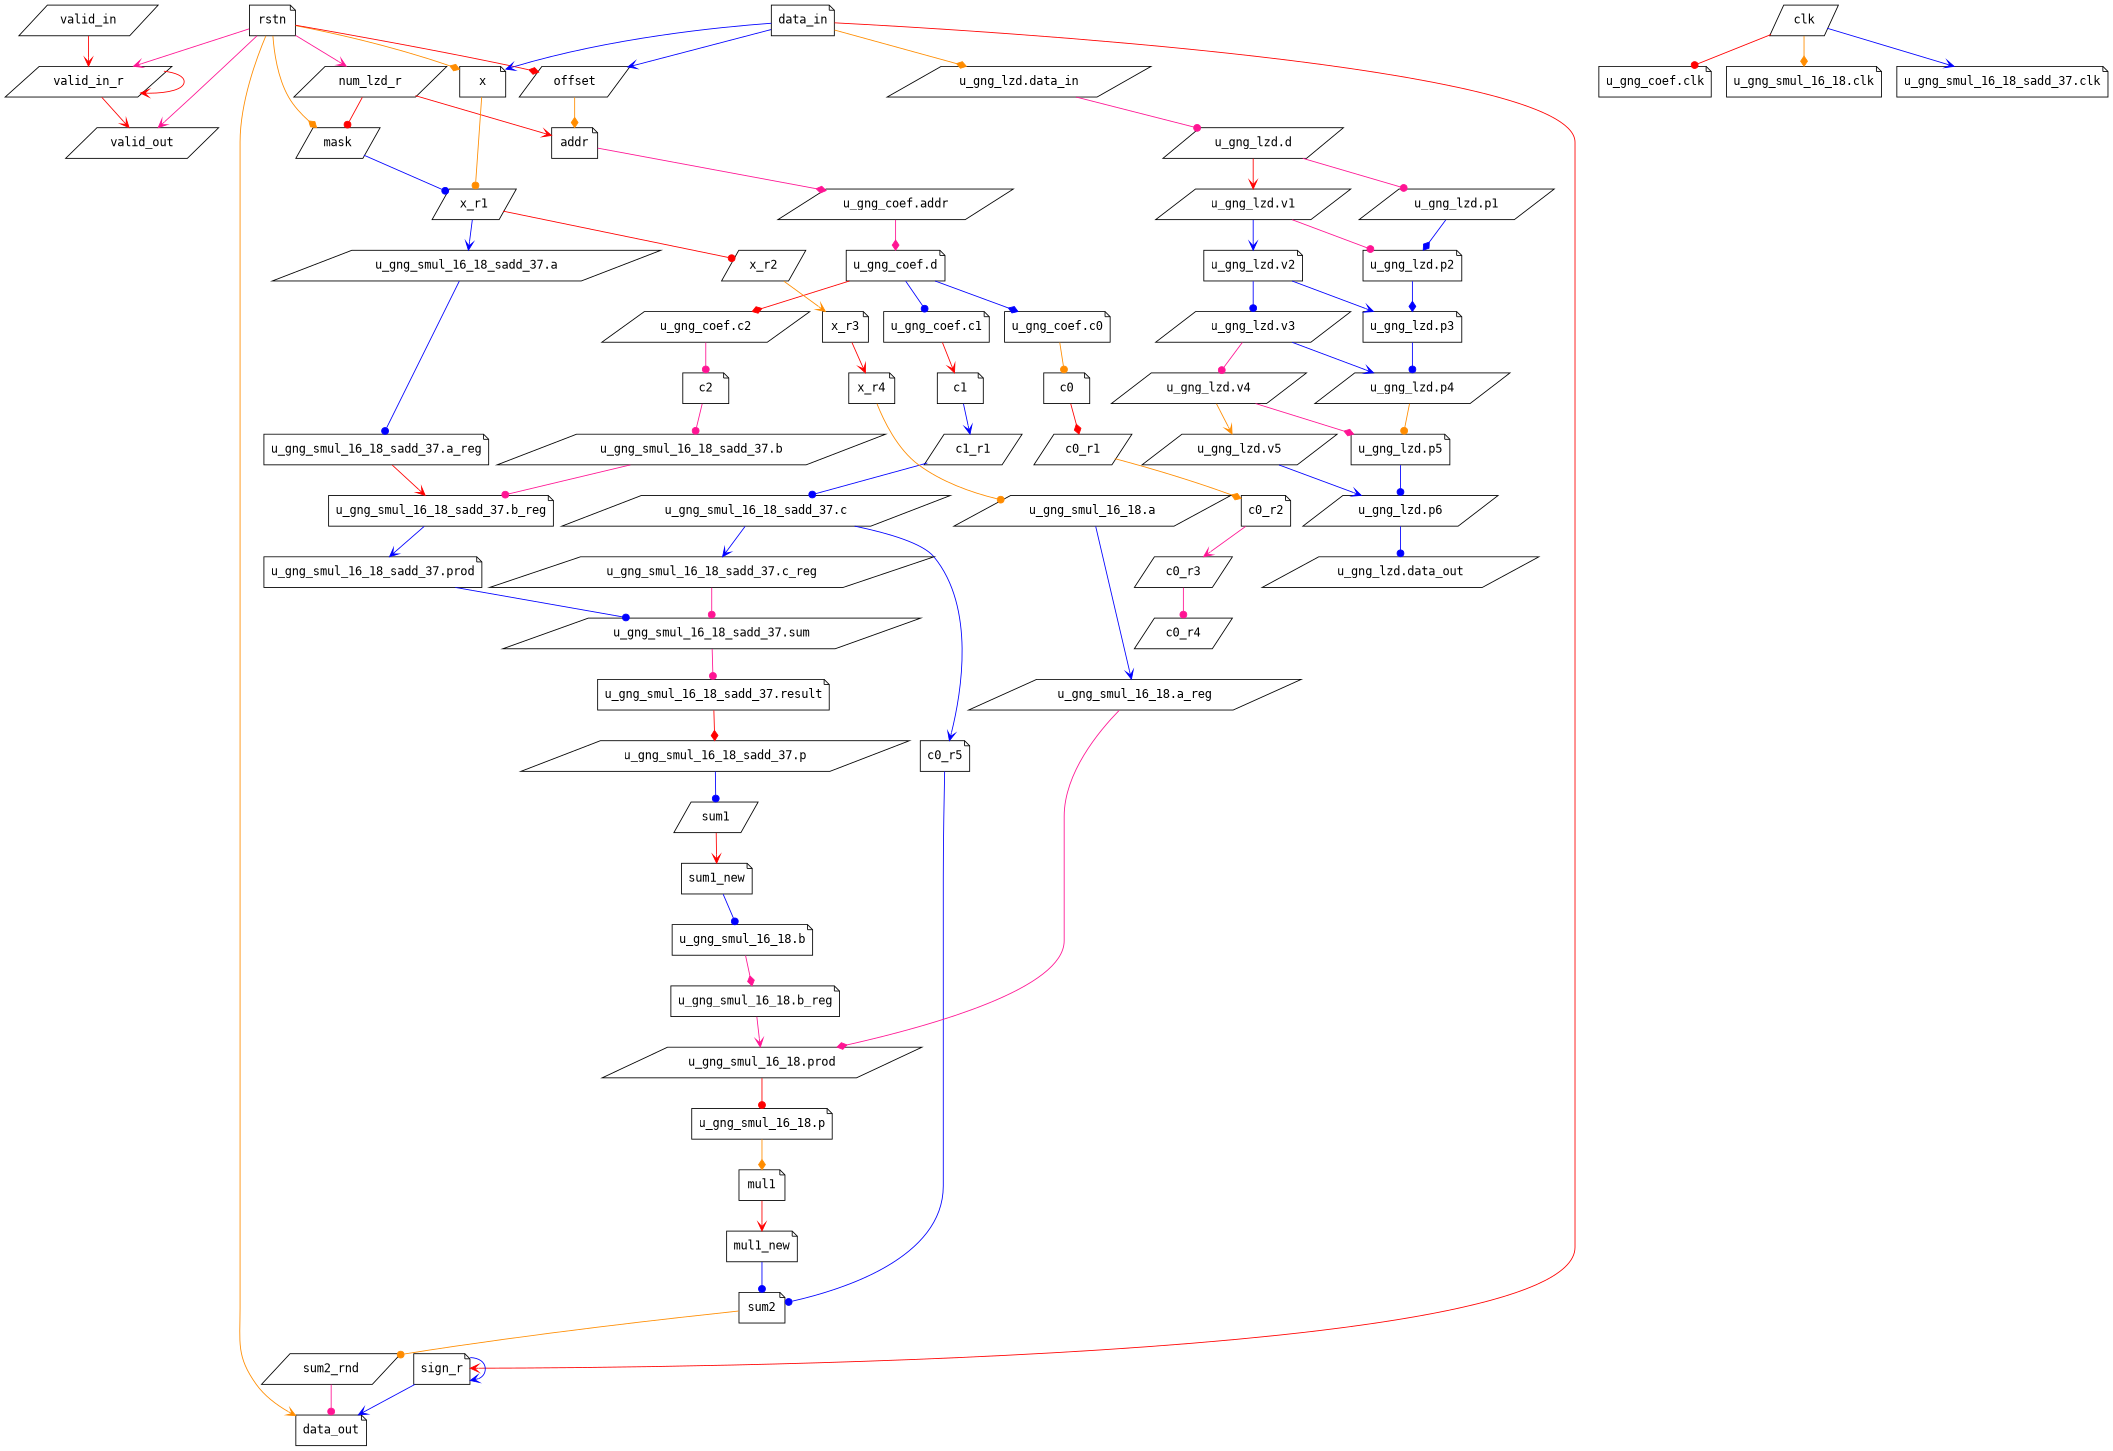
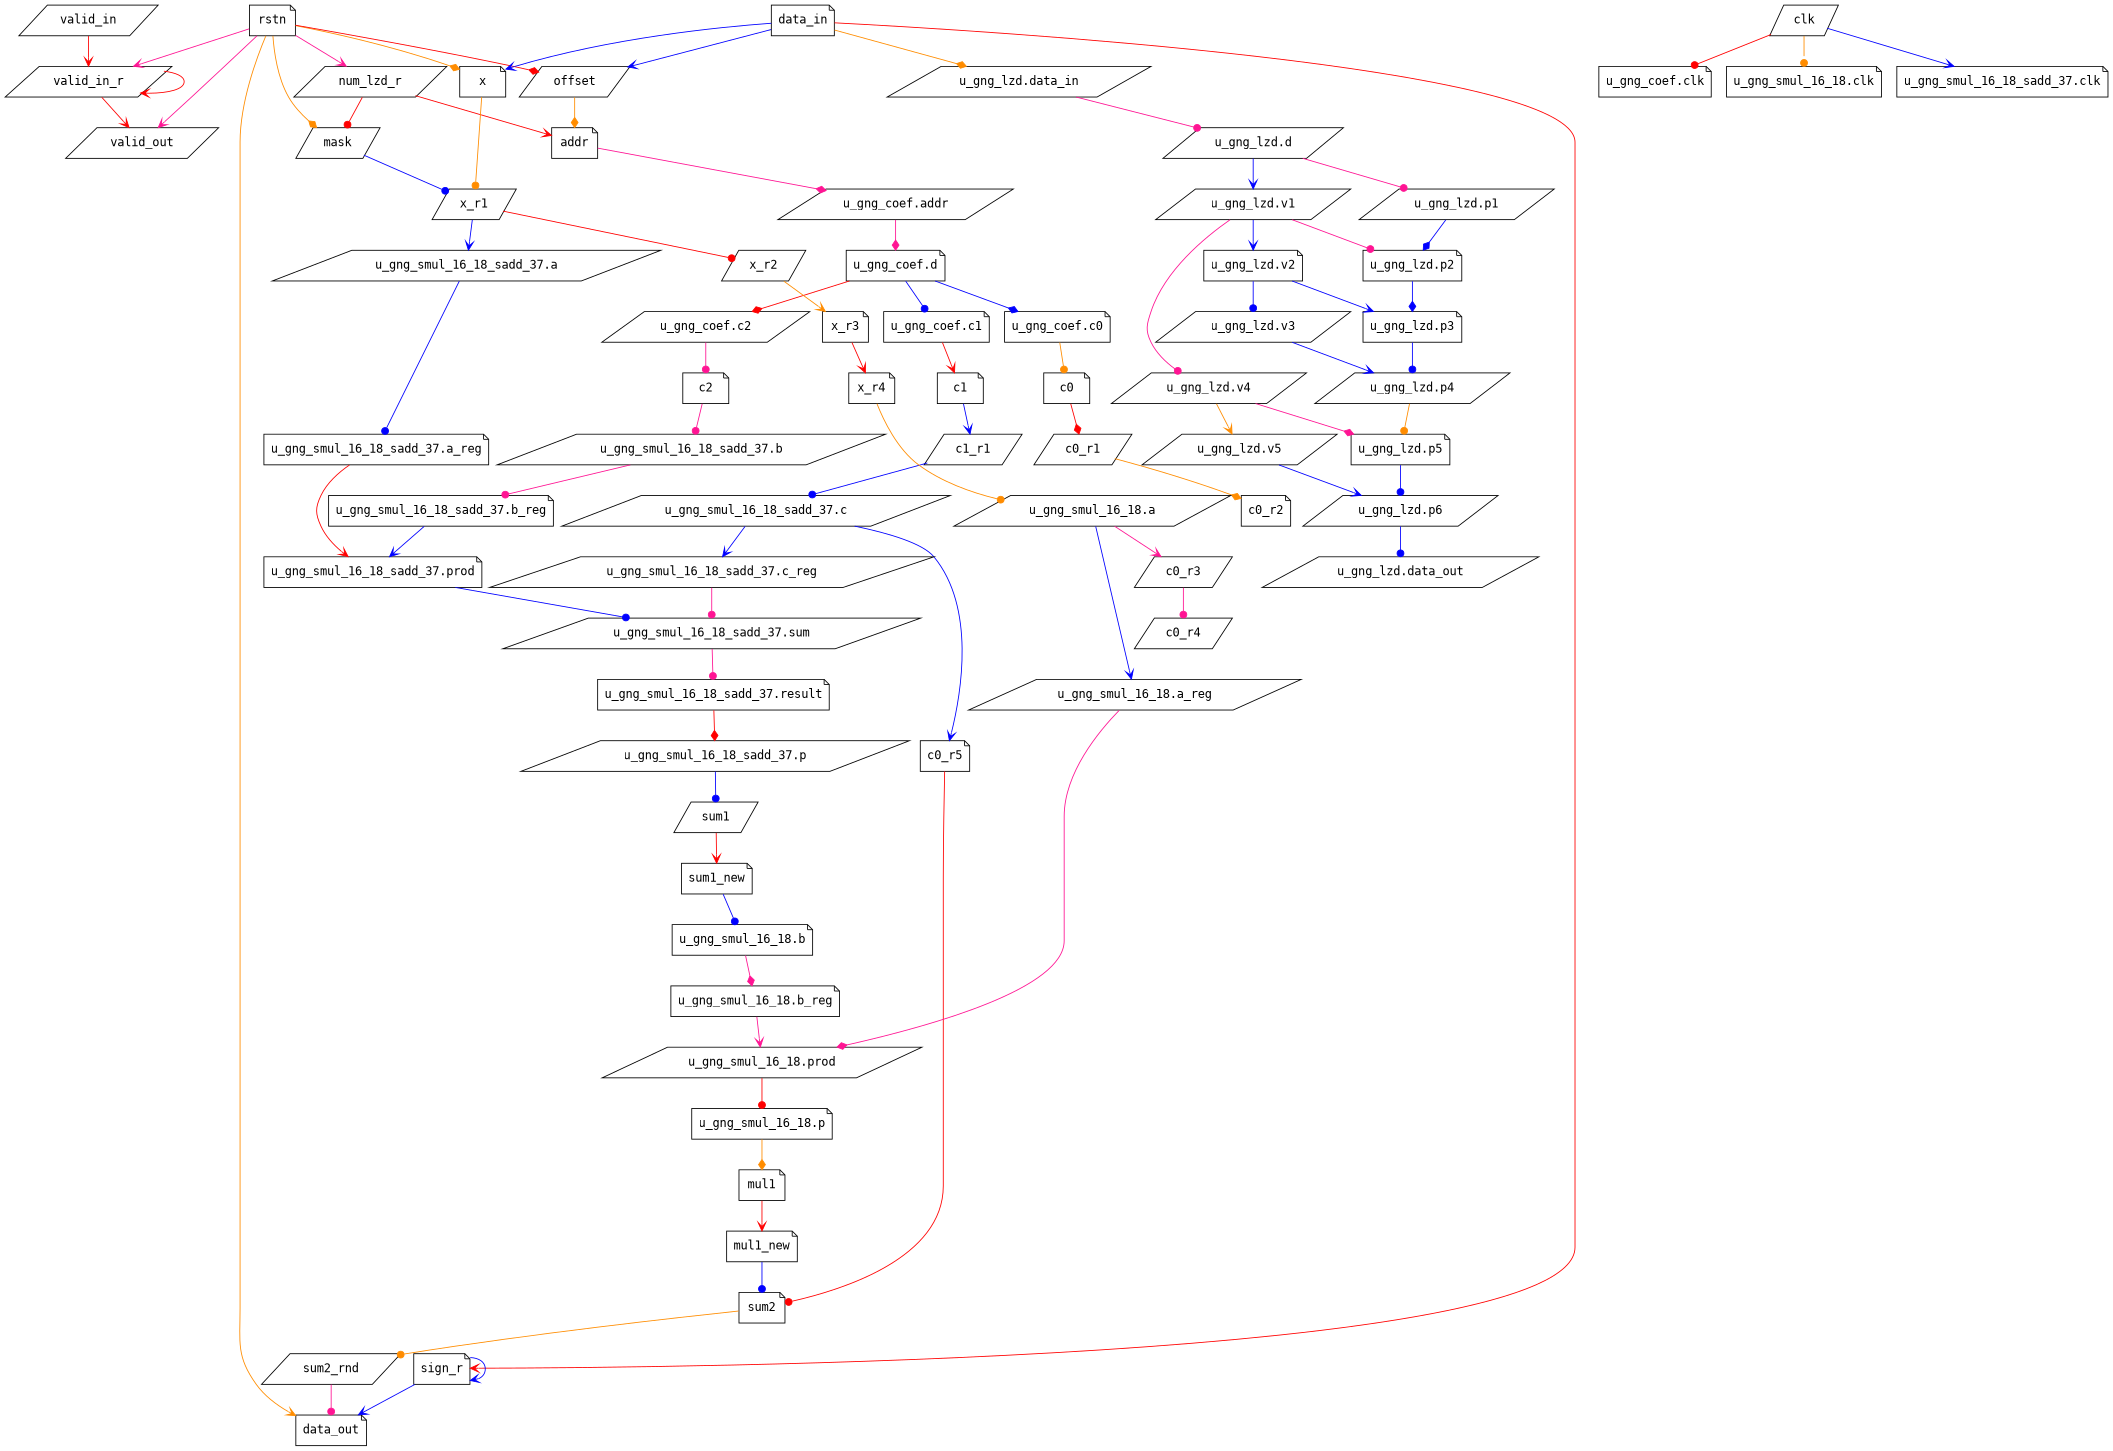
  digraph {
    fontname="DejaVu Sans Mono"
    node [fontname="DejaVu Sans Mono" shape=parallelogram]
    edge [arrowhead=vee color=blue fontname="DejaVu Sans Mono" weight=1.0]
    sum2 [shape=note]
    sum2_rnd
    data_out [shape=note]
    sum1_new [shape=note]
    sum1
    "u_gng_smul_16_18.b" [shape=note]
    "u_gng_smul_16_18.b_reg" [shape=note]
    c1 [shape=note]
    c1_r1
    "u_gng_smul_16_18_sadd_37.c"
    c0_r5 [shape=note]
    "u_gng_smul_16_18_sadd_37.c_reg"
    "u_gng_lzd.data_in"
    "u_gng_lzd.d"
    "u_gng_lzd.v1"
    "u_gng_lzd.p1"
    "u_gng_lzd.v2" [shape=note]
    "u_gng_lzd.p2" [shape=note]
    "u_gng_coef.clk" [shape=note]
    clk
    "u_gng_smul_16_18.clk" [shape=note]
    "u_gng_smul_16_18_sadd_37.clk" [shape=note]
    "u_gng_coef.d" [shape=note]
    "u_gng_coef.c0" [shape=note]
    "u_gng_coef.c1" [shape=note]
    "u_gng_coef.c2"
    c0 [shape=note]
    c2 [shape=note]
    c0_r1
    "u_gng_smul_16_18_sadd_37.b"
    "u_gng_smul_16_18_sadd_37.a_reg" [shape=note]
    "u_gng_smul_16_18_sadd_37.a"
    "u_gng_smul_16_18_sadd_37.prod" [shape=note]
    "u_gng_smul_16_18_sadd_37.sum"
    "u_gng_smul_16_18_sadd_37.b_reg" [shape=note]
    "u_gng_smul_16_18_sadd_37.result" [shape=note]
    "u_gng_smul_16_18_sadd_37.p"
    "u_gng_lzd.v3"
    "u_gng_lzd.v4"
    "u_gng_lzd.p4"
    "u_gng_lzd.v5"
    "u_gng_lzd.p5" [shape=note]
    "u_gng_lzd.p6"
    "u_gng_lzd.p3" [shape=note]
    addr [shape=note]
    num_lzd_r
    mask
    "u_gng_lzd.data_out"
    "u_gng_coef.addr"
    x_r1
    x [shape=note]
    x_r2
    x_r3 [shape=note]
    "u_gng_smul_16_18.p" [shape=note]
    "u_gng_smul_16_18.prod"
    mul1 [shape=note]
    mul1_new [shape=note]
    "u_gng_smul_16_18.a_reg"
    rstn [shape=note]
    offset
    valid_in_r
    valid_out
    data_in [shape=note]
    sign_r [shape=note]
    valid_in
    x_r4 [shape=note]
    "u_gng_smul_16_18.a"
    c0_r2 [shape=note]
    c0_r3
    c0_r4
    sum2 -> sum2_rnd [arrowhead=dot color=darkorange]
    sum2_rnd -> data_out [arrowhead=dot color=deeppink weight=2.0]
    sum1_new -> "u_gng_smul_16_18.b" [arrowhead=dot]
    sum1 -> sum1_new [color=red]
    "u_gng_smul_16_18.b" -> "u_gng_smul_16_18.b_reg" [arrowhead=diamond color=deeppink]
    "u_gng_smul_16_18.b_reg" -> "u_gng_smul_16_18.prod" [color=deeppink]
    c1 -> c1_r1
    c1_r1 -> "u_gng_smul_16_18_sadd_37.c" [arrowhead=dot]
    "u_gng_smul_16_18_sadd_37.c" -> c0_r5
    "u_gng_smul_16_18_sadd_37.c" -> "u_gng_smul_16_18_sadd_37.c_reg"
-   c0_r5 -> sum2 [arrowhead=dot]
+   c0_r5 -> sum2 [arrowhead=dot color=red]
    "u_gng_smul_16_18_sadd_37.c_reg" -> "u_gng_smul_16_18_sadd_37.sum" [arrowhead=dot color=deeppink]
    "u_gng_lzd.data_in" -> "u_gng_lzd.d" [arrowhead=dot color=deeppink]
-   "u_gng_lzd.d" -> "u_gng_lzd.v1" [color=red weight=63.0]
+   "u_gng_lzd.d" -> "u_gng_lzd.v1" [weight=63.0]
    "u_gng_lzd.d" -> "u_gng_lzd.p1" [arrowhead=dot color=deeppink weight=32.0]
    "u_gng_lzd.v1" -> "u_gng_lzd.v2" [weight=31.0]
    "u_gng_lzd.v1" -> "u_gng_lzd.p2" [arrowhead=dot color=deeppink weight=31.0]
    "u_gng_lzd.p1" -> "u_gng_lzd.p2" [arrowhead=diamond weight=31.0]
    "u_gng_lzd.v2" -> "u_gng_lzd.v3" [arrowhead=dot weight=15.0]
    "u_gng_lzd.v2" -> "u_gng_lzd.p3" [weight=15.0]
    "u_gng_lzd.p2" -> "u_gng_lzd.p3" [arrowhead=diamond weight=15.0]
    clk -> "u_gng_coef.clk" [arrowhead=dot color=red]
-   clk -> "u_gng_smul_16_18.clk" [arrowhead=diamond color=darkorange]
+   clk -> "u_gng_smul_16_18.clk" [arrowhead=dot color=darkorange]
    clk -> "u_gng_smul_16_18_sadd_37.clk"
    "u_gng_coef.d" -> "u_gng_coef.c0" [arrowhead=diamond]
    "u_gng_coef.d" -> "u_gng_coef.c1" [arrowhead=dot]
    "u_gng_coef.d" -> "u_gng_coef.c2" [arrowhead=diamond color=red]
    "u_gng_coef.c0" -> c0 [arrowhead=dot color=darkorange]
    "u_gng_coef.c1" -> c1 [color=red]
    "u_gng_coef.c2" -> c2 [arrowhead=dot color=deeppink]
    c0 -> c0_r1 [arrowhead=diamond color=red]
    c2 -> "u_gng_smul_16_18_sadd_37.b" [arrowhead=dot color=deeppink]
    c0_r1 -> c0_r2 [arrowhead=diamond color=darkorange]
    "u_gng_smul_16_18_sadd_37.b" -> "u_gng_smul_16_18_sadd_37.b_reg" [arrowhead=dot color=deeppink]
-   "u_gng_smul_16_18_sadd_37.a_reg" -> "u_gng_smul_16_18_sadd_37.b_reg" [color=red]
+   "u_gng_smul_16_18_sadd_37.a_reg" -> "u_gng_smul_16_18_sadd_37.prod" [color=red]
    "u_gng_smul_16_18_sadd_37.a" -> "u_gng_smul_16_18_sadd_37.a_reg" [arrowhead=dot]
    "u_gng_smul_16_18_sadd_37.prod" -> "u_gng_smul_16_18_sadd_37.sum" [arrowhead=dot]
    "u_gng_smul_16_18_sadd_37.sum" -> "u_gng_smul_16_18_sadd_37.result" [arrowhead=dot color=deeppink]
    "u_gng_smul_16_18_sadd_37.b_reg" -> "u_gng_smul_16_18_sadd_37.prod"
    "u_gng_smul_16_18_sadd_37.result" -> "u_gng_smul_16_18_sadd_37.p" [arrowhead=diamond color=red]
    "u_gng_smul_16_18_sadd_37.p" -> sum1 [arrowhead=dot]
-   "u_gng_lzd.v3" -> "u_gng_lzd.v4" [arrowhead=dot color=deeppink weight=7.0]
+   "u_gng_lzd.v1" -> "u_gng_lzd.v4" [arrowhead=dot color=deeppink weight=7.0]
    "u_gng_lzd.v3" -> "u_gng_lzd.p4" [weight=7.0]
    "u_gng_lzd.v4" -> "u_gng_lzd.v5" [color=darkorange weight=3.0]
    "u_gng_lzd.v4" -> "u_gng_lzd.p5" [arrowhead=diamond color=deeppink weight=3.0]
    "u_gng_lzd.p4" -> "u_gng_lzd.p5" [arrowhead=dot color=darkorange weight=3.0]
    "u_gng_lzd.v5" -> "u_gng_lzd.p6"
    "u_gng_lzd.p5" -> "u_gng_lzd.p6" [arrowhead=dot]
    "u_gng_lzd.p6" -> "u_gng_lzd.data_out" [arrowhead=dot]
    "u_gng_lzd.p3" -> "u_gng_lzd.p4" [arrowhead=dot weight=7.0]
    addr -> "u_gng_coef.addr" [arrowhead=diamond color=deeppink]
    num_lzd_r -> addr [color=red]
    num_lzd_r -> mask [arrowhead=dot color=red weight=17.0]
    mask -> x_r1 [arrowhead=dot]
    "u_gng_coef.addr" -> "u_gng_coef.d" [arrowhead=diamond color=deeppink weight=249.0]
    x_r1 -> "u_gng_smul_16_18_sadd_37.a"
    x_r1 -> x_r2 [arrowhead=dot color=red]
    x -> x_r1 [arrowhead=dot color=darkorange]
    x_r2 -> x_r3 [color=darkorange]
    x_r3 -> x_r4 [color=red]
    "u_gng_smul_16_18.p" -> mul1 [arrowhead=diamond color=darkorange]
    "u_gng_smul_16_18.prod" -> "u_gng_smul_16_18.p" [arrowhead=dot color=red]
    mul1 -> mul1_new [color=red]
    mul1_new -> sum2 [arrowhead=dot]
    "u_gng_smul_16_18.a_reg" -> "u_gng_smul_16_18.prod" [arrowhead=diamond color=deeppink]
    rstn -> data_out [color=darkorange weight=3.0]
    rstn -> num_lzd_r [color=deeppink weight=2.0]
    rstn -> mask [arrowhead=diamond color=darkorange weight=18.0]
    rstn -> x [arrowhead=diamond color=darkorange weight=2.0]
    rstn -> offset [arrowhead=diamond color=red weight=2.0]
    rstn -> valid_in_r [color=deeppink weight=2.0]
    rstn -> valid_out [color=deeppink weight=2.0]
    offset -> addr [arrowhead=diamond color=darkorange]
    valid_in_r -> valid_in_r [color=red]
    valid_in_r -> valid_out [color=red]
    data_in -> "u_gng_lzd.data_in" [arrowhead=diamond color=darkorange]
    data_in -> x
    data_in -> offset
    data_in -> sign_r [color=red]
    sign_r -> data_out [weight=2.0]
    sign_r -> sign_r
    valid_in -> valid_in_r [color=red]
    x_r4 -> "u_gng_smul_16_18.a" [arrowhead=dot color=darkorange]
    "u_gng_smul_16_18.a" -> "u_gng_smul_16_18.a_reg"
-   c0_r2 -> c0_r3 [color=deeppink]
+   "u_gng_smul_16_18.a" -> c0_r3 [color=deeppink]
    c0_r3 -> c0_r4 [arrowhead=dot color=deeppink]
  }
